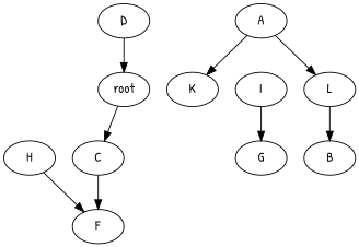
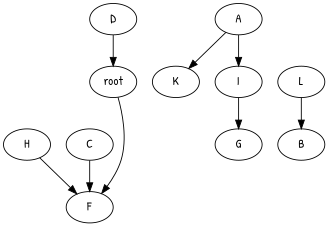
  strict digraph {
    fontname="Patrick Hand"
    node [fontname="Patrick Hand"]
    edge [fontname="Patrick Hand"]
    n1 [label=root]
    n2 [label=C]
    n3 [label=F]
    n4 [label=D]
    n5 [label=A]
    n6 [label=K]
    n7 [label=I]
    n8 [label=G]
    n9 [label=B]
    n10 [label=L]
    n11 [label=H]
-   n1 -> n2
+   n1 -> n3
    n2 -> n3
    n4 -> n1
    n5 -> n6
-   n5 -> n10
+   n5 -> n7
    n7 -> n8
    n10 -> n9
    n11 -> n3
  }
